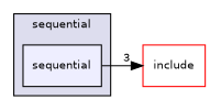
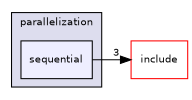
  digraph {
    compound=true
    rankdir=LR
    node [fontname=Helvetica fontsize=10 shape=box style=filled]
    n1 [fillcolor="#eeeeff" label=sequential pencolor=black]
    n2 [color=red fillcolor=white label=include]
    subgraph cluster_1 {
      bgcolor="#ddddee"
      fontname=Helvetica
      fontsize=10
-     label=sequential
+     label=parallelization
      pencolor=black
      n1
    }
    n1 -> n2 [headlabel=3 labeldistance=1.5 labelfontname=Helvetica labelfontsize=10]
  }
